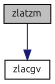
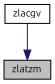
  digraph {
    rankdir=TB
    fontname=Ubuntu
    node [color=black fontname=Ubuntu fontsize=10 shape=record style=filled]
    n1 [fillcolor=grey75 fontcolor=black height=0.2 label=zlatzm width=0.4]
    n2 [fillcolor=white height=0.2 label=zlacgv width=0.4]
-   n1 -> n2 [color=midnightblue fontname=Ubuntu fontsize=10 labelfontname=Helvetica labelfontsize=10 style=solid]
+   n2 -> n1 [color=midnightblue fontname=Ubuntu fontsize=10 labelfontname=Helvetica labelfontsize=10 style=solid]
  }
